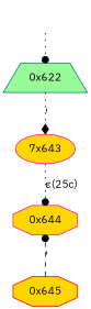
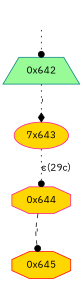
  digraph {
    fontname="IBM Plex Sans"
    node [fontname="IBM Plex Sans" style=filled color=deeppink fillcolor=gold shape=octagon]
    edge [arrowhead=dot fontname="IBM Plex Sans" style=dotted]
    fake [style=invisible color="" fillcolor="" shape=""]
-   "0x642" [color=teal fillcolor=palegreen root=true shape=trapezium label="0x622"]
+   "0x642" [color=teal fillcolor=palegreen root=true shape=trapezium]
    n3 [label="7x643" shape=ellipse]
    "0x644"
    "0x645" [color=red]
    fake -> "0x642"
    "0x642" -> n3 [arrowhead=diamond label="'"]
-   n3 -> "0x644" [label="ε(25c)"]
-   "0x645" -> "0x644" [label="'" style=dashed]
+   n3 -> "0x644" [label="ε(29c)"]
+   "0x644" -> "0x645" [label="'" style=dashed]
  }
